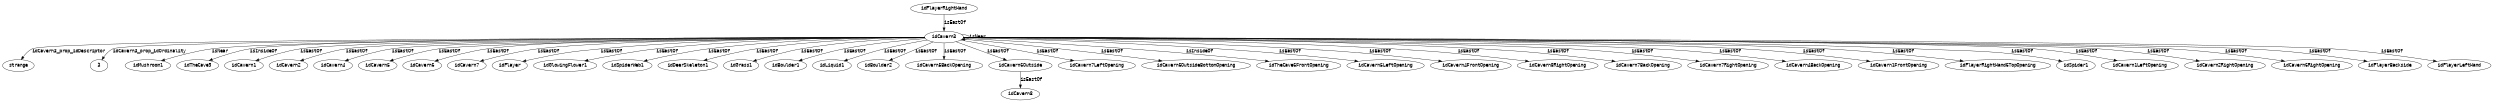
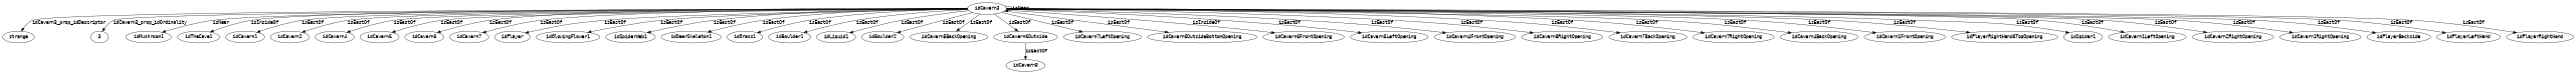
  digraph {
    fontname="DejaVu Sans Mono"
    node [fontname="DejaVu Sans Mono" node_type=entity_node]
    edge [edge_type=relationship fontname="DejaVu Sans Mono"]
    idCavern3
    strange [node_type=property_node]
    3 [node_type=property_node]
    idMushroom1
-   idTheCave1 [label=idTheCave9]
+   idTheCave1
    idCavern1
    idCavern2
    idCavern4
    idCavern5
    idCavern6
    idCavern7
    idPlayer
    idGlowingFlower1
    idSpiderWeb1
    idDeerSkeleton1
    idGrass1
    idBoulder1
    idLiquid1
    idBoulder2
    idCavern5BackOpening
    idCavern6Outside
    idCavern7LeftOpening
    idCavern6OutsideBottomOpening
-   idCavern6FrontOpening [label=idTheCave6FrontOpening]
+   idCavern6FrontOpening
    idCavern5LeftOpening
    idCavern4FrontOpening
    idCavern8RightOpening
    idCavern7BackOpening
    idCavern7RightOpening
    idCavern4BackOpening
    idCavern1FrontOpening
    n32 [label=idPlayerRightHand6TopOpening]
    idSpider1
    idCavern1LeftOpening
    idCavern2RightOpening
-   idCavern1RightOpening [label=idCavern6RightOpening]
+   idCavern1RightOpening
    idPlayerBackside
    idPlayerLeftHand
    idPlayerRightHand
    idCavern8
    idCavern3 -> idCavern3 [label=isNear]
    idCavern3 -> strange [edge_type=property label=idCavern3_prop_idDescriptor]
    idCavern3 -> 3 [edge_type=property label=idCavern3_prop_idOrdinality]
    idCavern3 -> idMushroom1 [label=isNear]
    idCavern3 -> idTheCave1 [label=isInsideOf]
    idCavern3 -> idCavern1 [label=isEastOf]
    idCavern3 -> idCavern2 [label=isEastOf]
    idCavern3 -> idCavern4 [label=isEastOf]
    idCavern3 -> idCavern5 [label=isEastOf]
    idCavern3 -> idCavern6 [label=isEastOf]
    idCavern3 -> idCavern7 [label=isEastOf]
    idCavern3 -> idPlayer [label=isEastOf]
    idCavern3 -> idGlowingFlower1 [label=isEastOf]
    idCavern3 -> idSpiderWeb1 [label=isEastOf]
    idCavern3 -> idDeerSkeleton1 [label=isEastOf]
    idCavern3 -> idGrass1 [label=isEastOf]
    idCavern3 -> idBoulder1 [label=isEastOf]
    idCavern3 -> idLiquid1 [label=isEastOf]
    idCavern3 -> idBoulder2 [label=isEastOf]
    idCavern3 -> idCavern5BackOpening [label=isEastOf]
    idCavern3 -> idCavern6Outside [label=isEastOf]
    idCavern3 -> idCavern7LeftOpening [label=isEastOf]
    idCavern3 -> idCavern6OutsideBottomOpening [label=isEastOf]
    idCavern3 -> idCavern6FrontOpening [label=isInsideOf]
    idCavern3 -> idCavern5LeftOpening [label=isEastOf]
    idCavern3 -> idCavern4FrontOpening [label=isEastOf]
    idCavern3 -> idCavern8RightOpening [label=isEastOf]
    idCavern3 -> idCavern7BackOpening [label=isEastOf]
    idCavern3 -> idCavern7RightOpening [label=isEastOf]
    idCavern3 -> idCavern4BackOpening [label=isEastOf]
    idCavern3 -> idCavern1FrontOpening [label=isEastOf]
    idCavern3 -> n32 [label=isEastOf]
    idCavern3 -> idSpider1 [label=isEastOf]
    idCavern3 -> idCavern1LeftOpening [label=isEastOf]
    idCavern3 -> idCavern2RightOpening [label=isEastOf]
    idCavern3 -> idCavern1RightOpening [label=isEastOf]
    idCavern3 -> idPlayerBackside [label=isEastOf]
    idCavern3 -> idPlayerLeftHand [label=isEastOf]
-   idPlayerRightHand -> idCavern3 [label=isEastOf]
+   idCavern3 -> idPlayerRightHand [label=isEastOf]
    idCavern6Outside -> idCavern8 [label=isEastOf]
  }
